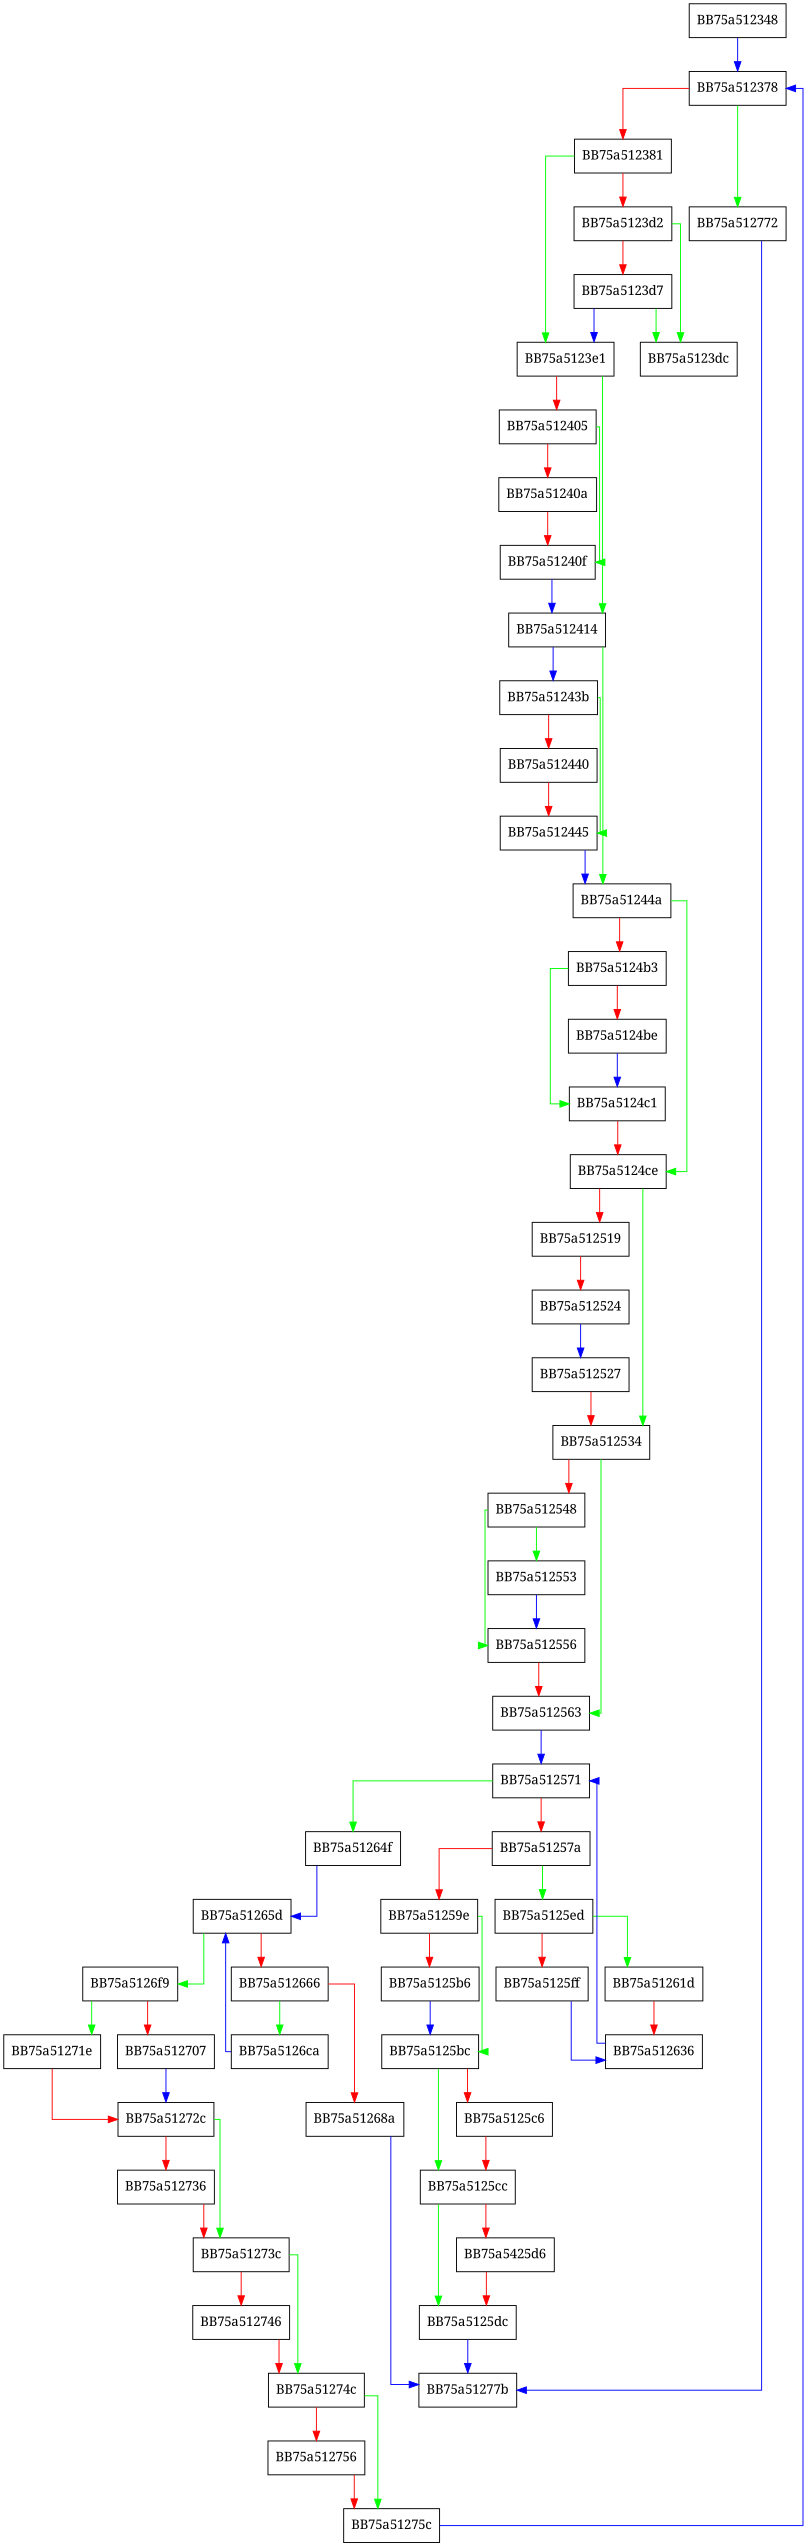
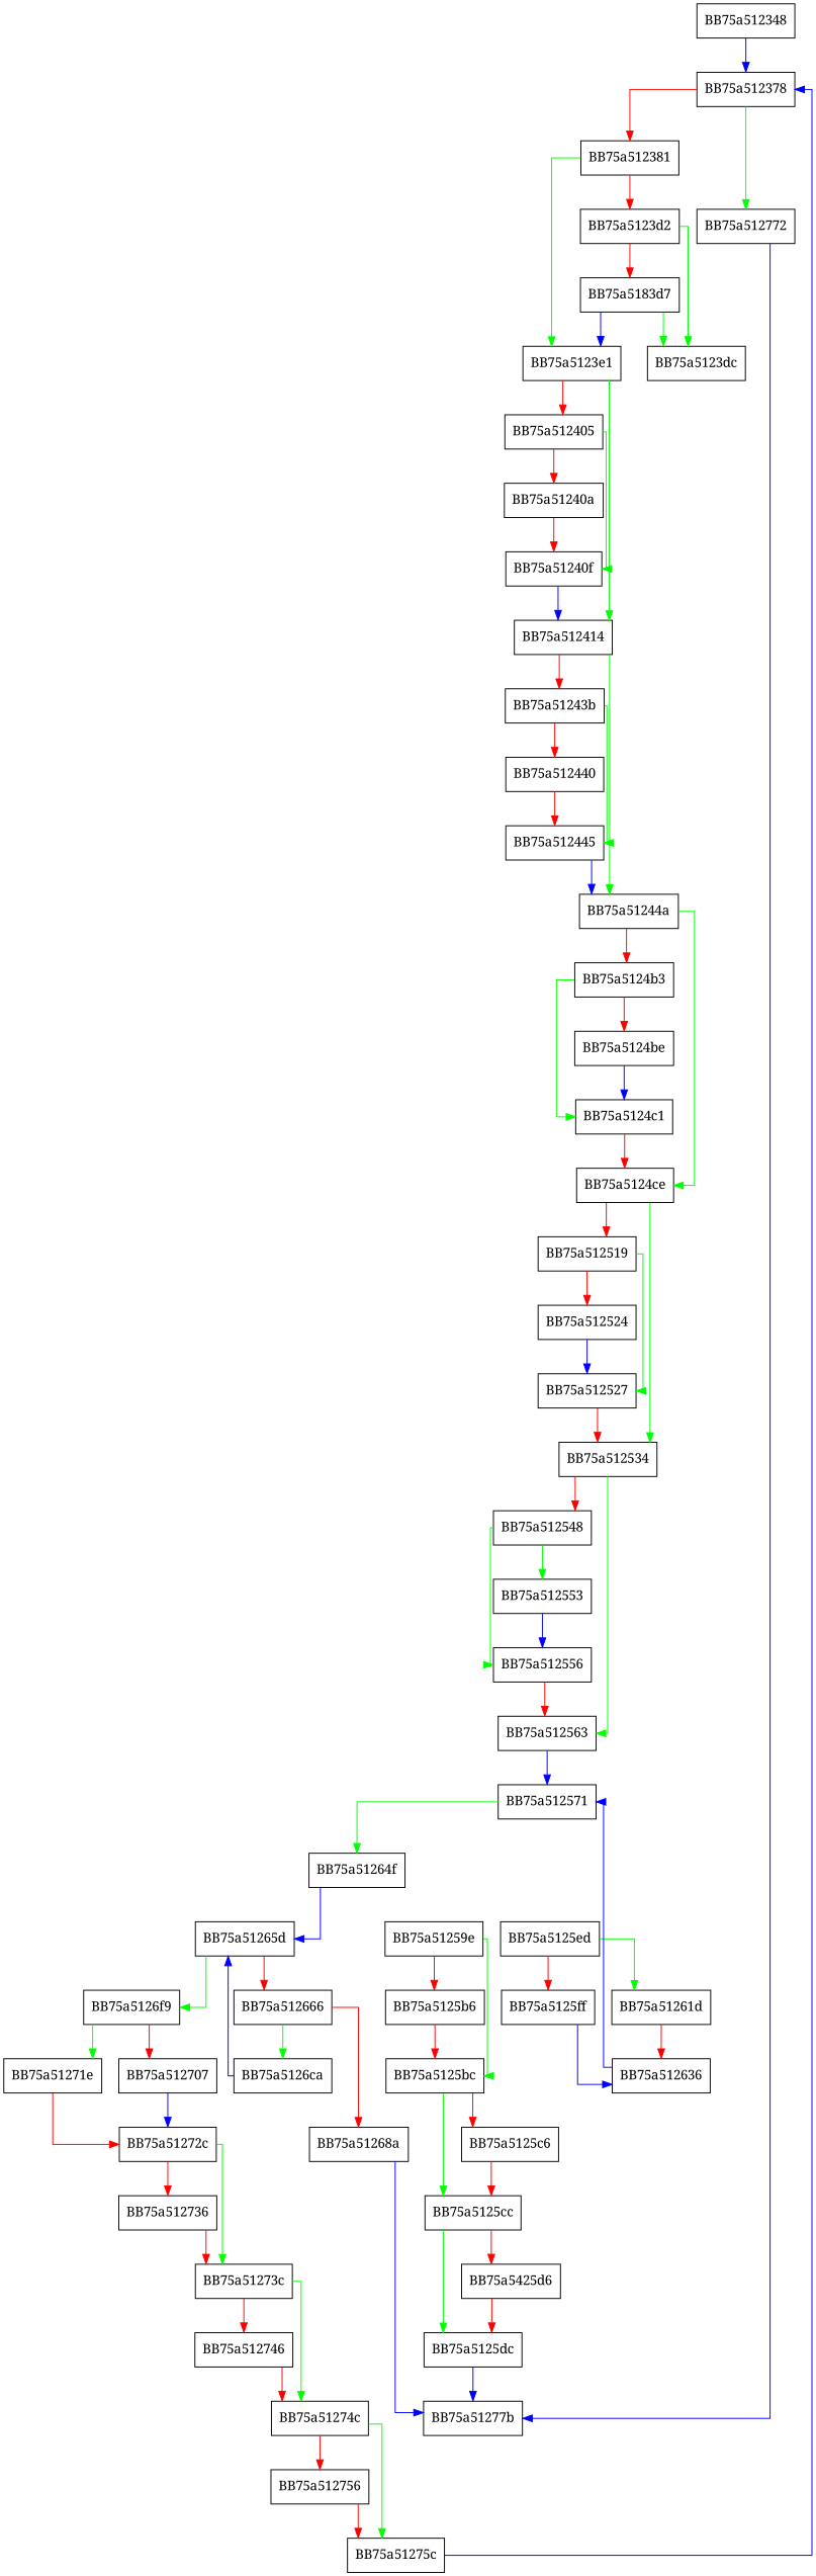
  digraph {
    fontname="Noto Serif"
    splines=ortho
    node [fontname="Noto Serif" shape=box]
    edge [color=red fontname="Noto Serif"]
    BB75a512348
    BB75a512378
    BB75a512772
    BB75a512381
    BB75a51277b
    BB75a5123e1
    BB75a5123d2
    BB75a512414
    BB75a512405
    BB75a5123dc
-   BB75a5123d7
+   BB75a5123d7 [label=BB75a5183d7]
    BB75a51244a
    BB75a51243b
    BB75a51240f
    BB75a51240a
    BB75a5124ce
    BB75a5124b3
    BB75a512445
    BB75a512440
    BB75a512534
    BB75a512519
    BB75a5124c1
    BB75a5124be
    BB75a512563
    BB75a512548
    BB75a512527
    BB75a512524
    BB75a512571
    BB75a512556
    BB75a512553
    BB75a51264f
-   BB75a51257a
    BB75a51265d
    BB75a5125ed
    BB75a51259e
    BB75a5126f9
    BB75a512666
    BB75a51261d
    BB75a5125ff
    BB75a5125bc
    BB75a5125b6
    BB75a512636
    BB75a5125cc
    BB75a5125c6
    BB75a5125dc
    n46 [label=BB75a5425d6]
    BB75a51271e
    BB75a512707
    BB75a5126ca
    BB75a51268a
    BB75a51272c
    BB75a51273c
    BB75a512736
    BB75a51274c
    BB75a512746
    BB75a51275c
    BB75a512756
    BB75a512348 -> BB75a512378 [color=blue]
    BB75a512378 -> BB75a512772 [color=green]
    BB75a512378 -> BB75a512381
    BB75a512772 -> BB75a51277b [color=blue]
    BB75a512381 -> BB75a5123e1 [color=green]
    BB75a512381 -> BB75a5123d2
    BB75a5123e1 -> BB75a512414 [color=green]
    BB75a5123e1 -> BB75a512405
    BB75a5123d2 -> BB75a5123dc [color=green]
    BB75a5123d2 -> BB75a5123d7
    BB75a512414 -> BB75a51244a [color=green]
-   BB75a512414 -> BB75a51243b [color=blue]
+   BB75a512414 -> BB75a51243b
    BB75a512405 -> BB75a51240f [color=green]
    BB75a512405 -> BB75a51240a
    BB75a5123d7 -> BB75a5123e1 [color=blue]
    BB75a5123d7 -> BB75a5123dc [color=green]
    BB75a51244a -> BB75a5124ce [color=green]
    BB75a51244a -> BB75a5124b3
    BB75a51243b -> BB75a512445 [color=green]
    BB75a51243b -> BB75a512440
    BB75a51240f -> BB75a512414 [color=blue]
    BB75a51240a -> BB75a51240f
    BB75a5124ce -> BB75a512534 [color=green]
    BB75a5124ce -> BB75a512519
    BB75a5124b3 -> BB75a5124c1 [color=green]
    BB75a5124b3 -> BB75a5124be
    BB75a512445 -> BB75a51244a [color=blue]
    BB75a512440 -> BB75a512445
    BB75a512534 -> BB75a512563 [color=green]
    BB75a512534 -> BB75a512548
+   BB75a512519 -> BB75a512527 [color=green]
    BB75a512519 -> BB75a512524
    BB75a5124c1 -> BB75a5124ce
    BB75a5124be -> BB75a5124c1 [color=blue]
    BB75a512563 -> BB75a512571 [color=blue]
    BB75a512548 -> BB75a512556 [color=green]
    BB75a512548 -> BB75a512553 [color=green]
    BB75a512527 -> BB75a512534
    BB75a512524 -> BB75a512527 [color=blue]
    BB75a512571 -> BB75a51264f [color=green]
-   BB75a512571 -> BB75a51257a
    BB75a512556 -> BB75a512563
    BB75a512553 -> BB75a512556 [color=blue]
    BB75a51264f -> BB75a51265d [color=blue]
-   BB75a51257a -> BB75a5125ed [color=green]
-   BB75a51257a -> BB75a51259e
    BB75a51265d -> BB75a5126f9 [color=green]
    BB75a51265d -> BB75a512666
    BB75a5125ed -> BB75a51261d [color=green]
    BB75a5125ed -> BB75a5125ff
    BB75a51259e -> BB75a5125bc [color=green]
    BB75a51259e -> BB75a5125b6
    BB75a5126f9 -> BB75a51271e [color=green]
    BB75a5126f9 -> BB75a512707
    BB75a512666 -> BB75a5126ca [color=green]
    BB75a512666 -> BB75a51268a
    BB75a51261d -> BB75a512636
    BB75a5125ff -> BB75a512636 [color=blue]
    BB75a5125bc -> BB75a5125cc [color=green]
    BB75a5125bc -> BB75a5125c6
-   BB75a5125b6 -> BB75a5125bc [color=blue]
+   BB75a5125b6 -> BB75a5125bc
    BB75a512636 -> BB75a512571 [color=blue]
    BB75a5125cc -> BB75a5125dc [color=green]
    BB75a5125cc -> n46
    BB75a5125c6 -> BB75a5125cc
    BB75a5125dc -> BB75a51277b [color=blue]
    n46 -> BB75a5125dc
    BB75a51271e -> BB75a51272c
    BB75a512707 -> BB75a51272c [color=blue]
    BB75a5126ca -> BB75a51265d [color=blue]
    BB75a51268a -> BB75a51277b [color=blue]
    BB75a51272c -> BB75a51273c [color=green]
    BB75a51272c -> BB75a512736
    BB75a51273c -> BB75a51274c [color=green]
    BB75a51273c -> BB75a512746
    BB75a512736 -> BB75a51273c
    BB75a51274c -> BB75a51275c [color=green]
    BB75a51274c -> BB75a512756
    BB75a512746 -> BB75a51274c
    BB75a51275c -> BB75a512378 [color=blue]
    BB75a512756 -> BB75a51275c
  }
